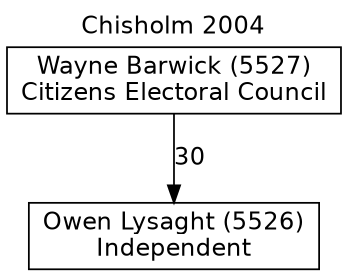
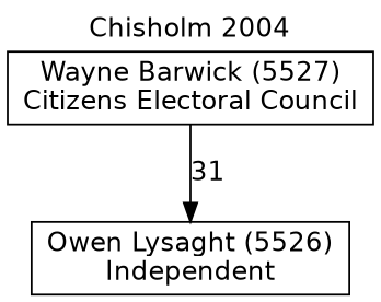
  digraph {
    label="Chisholm 2004"
    labelloc=t
    mclimit=10
    fontname="DejaVu Sans"
    node [shape=box fontname="DejaVu Sans"]
    n1 [label="Owen Lysaght (5526)\nIndependent"]
    n2 [label="Wayne Barwick (5527)\nCitizens Electoral Council"]
-   n2 -> n1 [label=30 fontname="DejaVu Sans"]
+   n2 -> n1 [label=31 fontname="DejaVu Sans"]
  }
